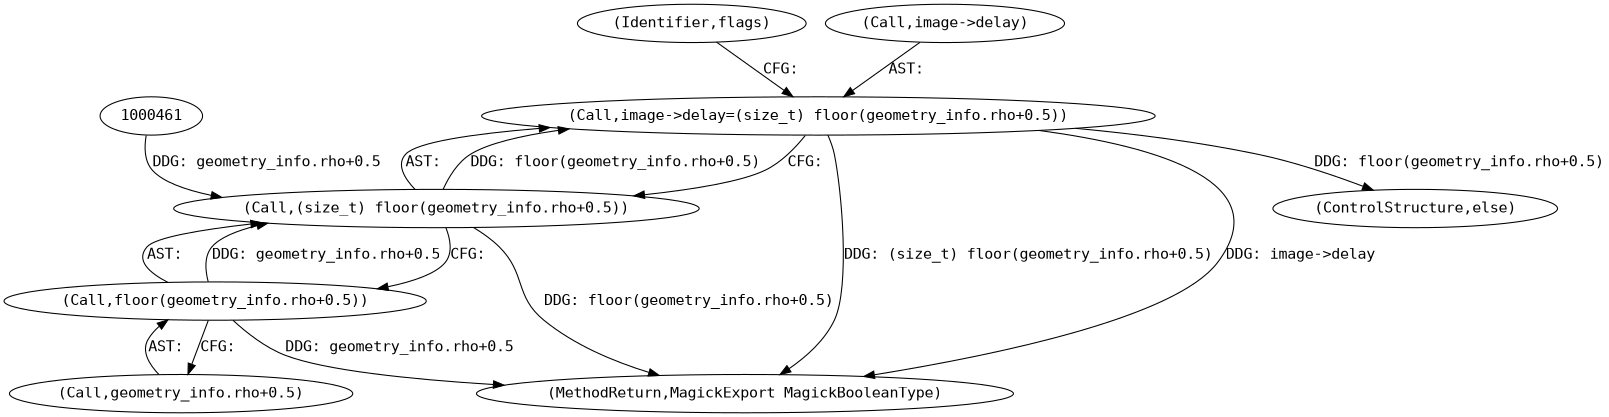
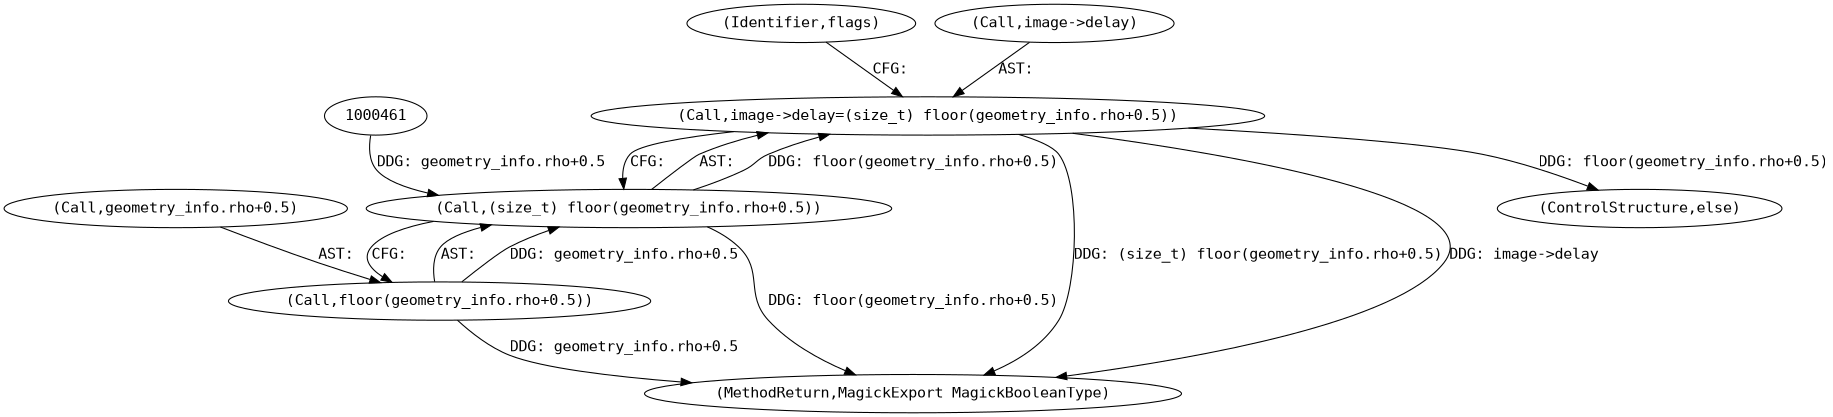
  digraph {
    fontname="DejaVu Sans Mono"
    node [fontname="DejaVu Sans Mono"]
    edge [fontname="DejaVu Sans Mono"]
    n1 [label="(Call,image->delay=(size_t) floor(geometry_info.rho+0.5))"]
    n2 [label="(Call,(size_t) floor(geometry_info.rho+0.5))"]
    n3 [label="(MethodReturn,MagickExport MagickBooleanType)"]
    n4 [label="(ControlStructure,else)"]
    n5 [label="(Call,floor(geometry_info.rho+0.5))"]
    n6 [label="(Call,geometry_info.rho+0.5)"]
    n7 [label="(Identifier,flags)"]
    n8 [label="(Call,image->delay)"]
    1000461
    n1 -> n2 [label="CFG: "]
    n1 -> n3 [label="DDG: (size_t) floor(geometry_info.rho+0.5)"]
    n1 -> n3 [label="DDG: image->delay"]
    n1 -> n4 [label="DDG: floor(geometry_info.rho+0.5)"]
    n2 -> n1 [label="AST: "]
    n2 -> n1 [label="DDG: floor(geometry_info.rho+0.5)"]
    n2 -> n3 [label="DDG: floor(geometry_info.rho+0.5)"]
    n2 -> n5 [label="CFG: "]
    n5 -> n2 [label="AST: "]
    n5 -> n2 [label="DDG: geometry_info.rho+0.5"]
    n5 -> n3 [label="DDG: geometry_info.rho+0.5"]
-   n5 -> n6 [label="CFG: "]
    n6 -> n5 [label="AST: "]
    n7 -> n1 [label="CFG: "]
    n8 -> n1 [label="AST: "]
    1000461 -> n2 [label="DDG: geometry_info.rho+0.5"]
  }
